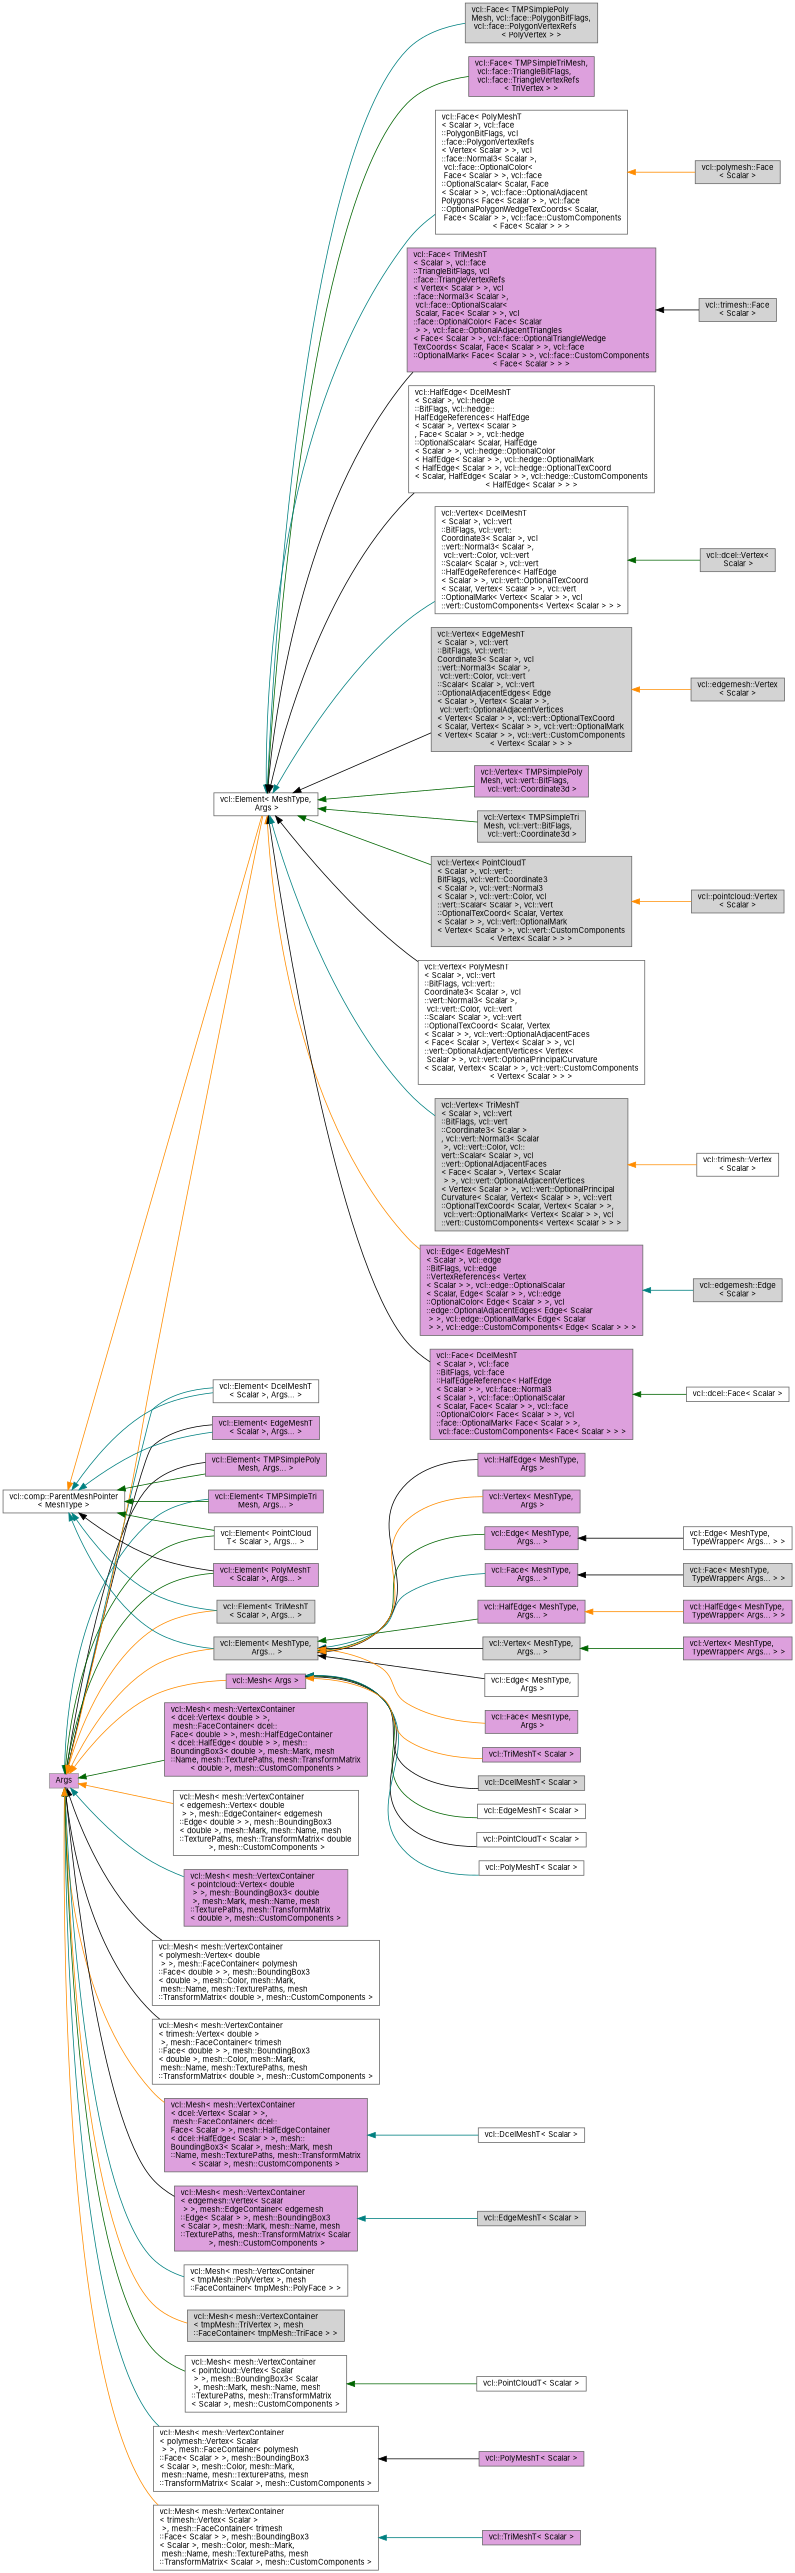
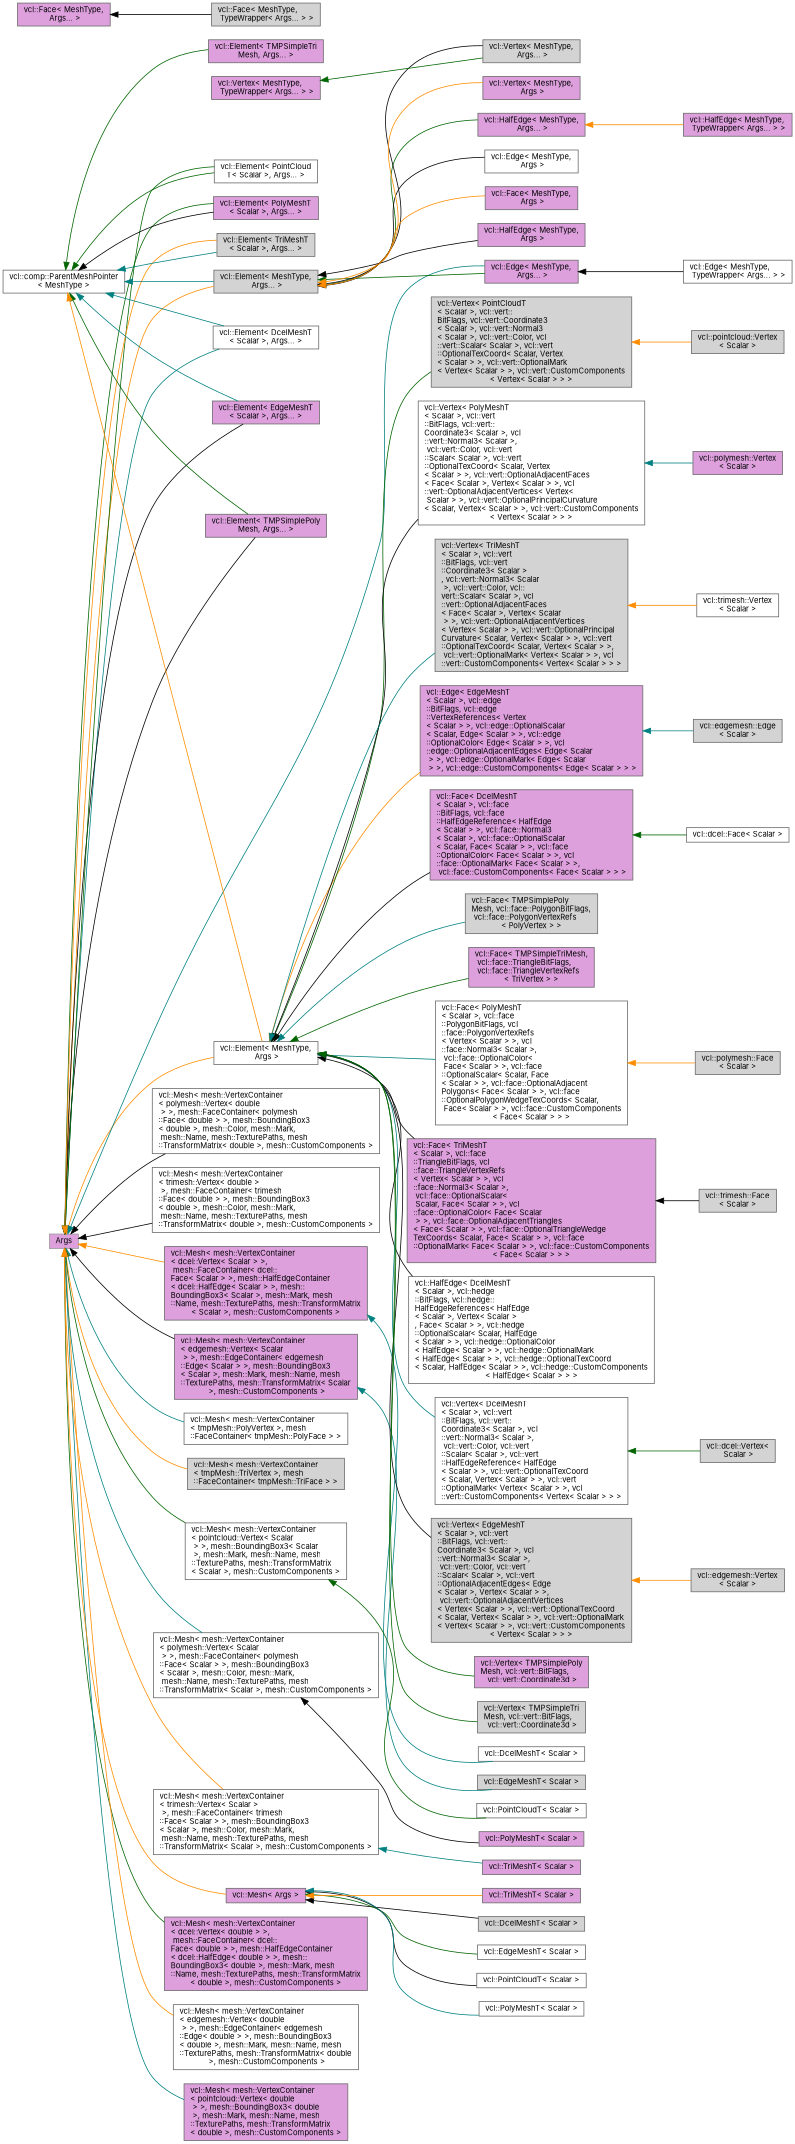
  digraph {
    fontname=Inter
    rankdir=LR
    node [color=grey40 fillcolor=plum fontname=Inter fontsize=10 shape=box style=filled]
    edge [color=teal dir=back fontname=Inter fontsize=10 labelfontname=Helvetica labelfontsize=10 style=solid]
    n1 [color=grey60 height=0.2 label=Args width=0.4]
    n2 [fillcolor=lightgrey height=0.2 label="vcl::Element\< MeshType,\l Args... \>" width=0.4]
    n3 [fillcolor=white height=0.2 label="vcl::Element\< DcelMeshT\l\< Scalar \>, Args... \>" width=0.4]
    n4 [height=0.2 label="vcl::Element\< EdgeMeshT\l\< Scalar \>, Args... \>" width=0.4]
    n5 [height=0.2 label="vcl::Element\< TMPSimplePoly\lMesh, Args... \>" width=0.4]
    n6 [height=0.2 label="vcl::Element\< TMPSimpleTri\lMesh, Args... \>" width=0.4]
    n7 [fillcolor=white height=0.2 label="vcl::Element\< PointCloud\lT\< Scalar \>, Args... \>" width=0.4]
    n8 [height=0.2 label="vcl::Element\< PolyMeshT\l\< Scalar \>, Args... \>" width=0.4]
    n9 [fillcolor=lightgrey height=0.2 label="vcl::Element\< TriMeshT\l\< Scalar \>, Args... \>" width=0.4]
    n10 [height=0.2 label="vcl::Mesh\< mesh::VertexContainer\l\< dcel::Vertex\< double \> \>,\l mesh::FaceContainer\< dcel::\lFace\< double \> \>, mesh::HalfEdgeContainer\l\< dcel::HalfEdge\< double \> \>, mesh::\lBoundingBox3\< double \>, mesh::Mark, mesh\l::Name, mesh::TexturePaths, mesh::TransformMatrix\l\< double \>, mesh::CustomComponents \>" width=0.4]
    n11 [fillcolor=white height=0.2 label="vcl::Mesh\< mesh::VertexContainer\l\< edgemesh::Vertex\< double\l \> \>, mesh::EdgeContainer\< edgemesh\l::Edge\< double \> \>, mesh::BoundingBox3\l\< double \>, mesh::Mark, mesh::Name, mesh\l::TexturePaths, mesh::TransformMatrix\< double\l \>, mesh::CustomComponents \>" width=0.4]
    n12 [height=0.2 label="vcl::Mesh\< mesh::VertexContainer\l\< pointcloud::Vertex\< double\l \> \>, mesh::BoundingBox3\< double\l \>, mesh::Mark, mesh::Name, mesh\l::TexturePaths, mesh::TransformMatrix\l\< double \>, mesh::CustomComponents \>" width=0.4]
    n13 [fillcolor=white height=0.2 label="vcl::Mesh\< mesh::VertexContainer\l\< polymesh::Vertex\< double\l \> \>, mesh::FaceContainer\< polymesh\l::Face\< double \> \>, mesh::BoundingBox3\l\< double \>, mesh::Color, mesh::Mark,\l mesh::Name, mesh::TexturePaths, mesh\l::TransformMatrix\< double \>, mesh::CustomComponents \>" width=0.4]
    n14 [fillcolor=white height=0.2 label="vcl::Mesh\< mesh::VertexContainer\l\< trimesh::Vertex\< double \>\l \>, mesh::FaceContainer\< trimesh\l::Face\< double \> \>, mesh::BoundingBox3\l\< double \>, mesh::Color, mesh::Mark,\l mesh::Name, mesh::TexturePaths, mesh\l::TransformMatrix\< double \>, mesh::CustomComponents \>" width=0.4]
    n15 [height=0.2 label="vcl::Mesh\< mesh::VertexContainer\l\< dcel::Vertex\< Scalar \> \>,\l mesh::FaceContainer\< dcel::\lFace\< Scalar \> \>, mesh::HalfEdgeContainer\l\< dcel::HalfEdge\< Scalar \> \>, mesh::\lBoundingBox3\< Scalar \>, mesh::Mark, mesh\l::Name, mesh::TexturePaths, mesh::TransformMatrix\l\< Scalar \>, mesh::CustomComponents \>" width=0.4]
    n16 [height=0.2 label="vcl::Mesh\< mesh::VertexContainer\l\< edgemesh::Vertex\< Scalar\l \> \>, mesh::EdgeContainer\< edgemesh\l::Edge\< Scalar \> \>, mesh::BoundingBox3\l\< Scalar \>, mesh::Mark, mesh::Name, mesh\l::TexturePaths, mesh::TransformMatrix\< Scalar\l \>, mesh::CustomComponents \>" width=0.4]
    n17 [fillcolor=white height=0.2 label="vcl::Mesh\< mesh::VertexContainer\l\< tmpMesh::PolyVertex \>, mesh\l::FaceContainer\< tmpMesh::PolyFace \> \>" width=0.4]
    n18 [fillcolor=lightgrey height=0.2 label="vcl::Mesh\< mesh::VertexContainer\l\< tmpMesh::TriVertex \>, mesh\l::FaceContainer\< tmpMesh::TriFace \> \>" width=0.4]
    n19 [fillcolor=white height=0.2 label="vcl::Mesh\< mesh::VertexContainer\l\< pointcloud::Vertex\< Scalar\l \> \>, mesh::BoundingBox3\< Scalar\l \>, mesh::Mark, mesh::Name, mesh\l::TexturePaths, mesh::TransformMatrix\l\< Scalar \>, mesh::CustomComponents \>" width=0.4]
    n20 [fillcolor=white height=0.2 label="vcl::Mesh\< mesh::VertexContainer\l\< polymesh::Vertex\< Scalar\l \> \>, mesh::FaceContainer\< polymesh\l::Face\< Scalar \> \>, mesh::BoundingBox3\l\< Scalar \>, mesh::Color, mesh::Mark,\l mesh::Name, mesh::TexturePaths, mesh\l::TransformMatrix\< Scalar \>, mesh::CustomComponents \>" width=0.4]
    n21 [fillcolor=white height=0.2 label="vcl::Mesh\< mesh::VertexContainer\l\< trimesh::Vertex\< Scalar \>\l \>, mesh::FaceContainer\< trimesh\l::Face\< Scalar \> \>, mesh::BoundingBox3\l\< Scalar \>, mesh::Color, mesh::Mark,\l mesh::Name, mesh::TexturePaths, mesh\l::TransformMatrix\< Scalar \>, mesh::CustomComponents \>" width=0.4]
    n22 [fillcolor=white height=0.2 label="vcl::Element\< MeshType,\l Args \>" width=0.4]
    n23 [height=0.2 label="vcl::Mesh\< Args \>" width=0.4]
    n24 [height=0.2 label="vcl::Edge\< MeshType,\l Args... \>" width=0.4]
    n25 [height=0.2 label="vcl::Face\< MeshType,\l Args... \>" width=0.4]
    n26 [height=0.2 label="vcl::HalfEdge\< MeshType,\l Args... \>" width=0.4]
    n27 [fillcolor=lightgrey height=0.2 label="vcl::Vertex\< MeshType,\l Args... \>" width=0.4]
    n28 [fillcolor=white height=0.2 label="vcl::Edge\< MeshType,\l Args \>" width=0.4]
    n29 [height=0.2 label="vcl::Face\< MeshType,\l Args \>" width=0.4]
    n30 [height=0.2 label="vcl::HalfEdge\< MeshType,\l Args \>" width=0.4]
    n31 [height=0.2 label="vcl::Vertex\< MeshType,\l Args \>" width=0.4]
    n32 [fillcolor=white height=0.2 label="vcl::DcelMeshT\< Scalar \>" width=0.4]
    n33 [fillcolor=lightgrey height=0.2 label="vcl::EdgeMeshT\< Scalar \>" width=0.4]
    n34 [fillcolor=white height=0.2 label="vcl::PointCloudT\< Scalar \>" width=0.4]
    n35 [height=0.2 label="vcl::PolyMeshT\< Scalar \>" width=0.4]
    n36 [height=0.2 label="vcl::TriMeshT\< Scalar \>" width=0.4]
    n37 [height=0.2 label="vcl::Edge\< EdgeMeshT\l\< Scalar \>, vcl::edge\l::BitFlags, vcl::edge\l::VertexReferences\< Vertex\l\< Scalar \> \>, vcl::edge::OptionalScalar\l\< Scalar, Edge\< Scalar \> \>, vcl::edge\l::OptionalColor\< Edge\< Scalar \> \>, vcl\l::edge::OptionalAdjacentEdges\< Edge\< Scalar\l \> \>, vcl::edge::OptionalMark\< Edge\< Scalar\l \> \>, vcl::edge::CustomComponents\< Edge\< Scalar \> \> \>" width=0.4]
    n38 [height=0.2 label="vcl::Face\< DcelMeshT\l\< Scalar \>, vcl::face\l::BitFlags, vcl::face\l::HalfEdgeReference\< HalfEdge\l\< Scalar \> \>, vcl::face::Normal3\l\< Scalar \>, vcl::face::OptionalScalar\l\< Scalar, Face\< Scalar \> \>, vcl::face\l::OptionalColor\< Face\< Scalar \> \>, vcl\l::face::OptionalMark\< Face\< Scalar \> \>,\l vcl::face::CustomComponents\< Face\< Scalar \> \> \>" width=0.4]
    n39 [fillcolor=lightgrey height=0.2 label="vcl::Face\< TMPSimplePoly\lMesh, vcl::face::PolygonBitFlags,\l vcl::face::PolygonVertexRefs\l\< PolyVertex \> \>" width=0.4]
    n40 [height=0.2 label="vcl::Face\< TMPSimpleTriMesh,\l vcl::face::TriangleBitFlags,\l vcl::face::TriangleVertexRefs\l\< TriVertex \> \>" width=0.4]
    n41 [fillcolor=white height=0.2 label="vcl::Face\< PolyMeshT\l\< Scalar \>, vcl::face\l::PolygonBitFlags, vcl\l::face::PolygonVertexRefs\l\< Vertex\< Scalar \> \>, vcl\l::face::Normal3\< Scalar \>,\l vcl::face::OptionalColor\<\l Face\< Scalar \> \>, vcl::face\l::OptionalScalar\< Scalar, Face\l\< Scalar \> \>, vcl::face::OptionalAdjacent\lPolygons\< Face\< Scalar \> \>, vcl::face\l::OptionalPolygonWedgeTexCoords\< Scalar,\l Face\< Scalar \> \>, vcl::face::CustomComponents\l\< Face\< Scalar \> \> \>" width=0.4]
    n42 [height=0.2 label="vcl::Face\< TriMeshT\l\< Scalar \>, vcl::face\l::TriangleBitFlags, vcl\l::face::TriangleVertexRefs\l\< Vertex\< Scalar \> \>, vcl\l::face::Normal3\< Scalar \>,\l vcl::face::OptionalScalar\<\l Scalar, Face\< Scalar \> \>, vcl\l::face::OptionalColor\< Face\< Scalar\l \> \>, vcl::face::OptionalAdjacentTriangles\l\< Face\< Scalar \> \>, vcl::face::OptionalTriangleWedge\lTexCoords\< Scalar, Face\< Scalar \> \>, vcl::face\l::OptionalMark\< Face\< Scalar \> \>, vcl::face::CustomComponents\l\< Face\< Scalar \> \> \>" width=0.4]
    n43 [fillcolor=white height=0.2 label="vcl::HalfEdge\< DcelMeshT\l\< Scalar \>, vcl::hedge\l::BitFlags, vcl::hedge::\lHalfEdgeReferences\< HalfEdge\l\< Scalar \>, Vertex\< Scalar \>\l, Face\< Scalar \> \>, vcl::hedge\l::OptionalScalar\< Scalar, HalfEdge\l\< Scalar \> \>, vcl::hedge::OptionalColor\l\< HalfEdge\< Scalar \> \>, vcl::hedge::OptionalMark\l\< HalfEdge\< Scalar \> \>, vcl::hedge::OptionalTexCoord\l\< Scalar, HalfEdge\< Scalar \> \>, vcl::hedge::CustomComponents\l\< HalfEdge\< Scalar \> \> \>" width=0.4]
    n44 [fillcolor=white height=0.2 label="vcl::Vertex\< DcelMeshT\l\< Scalar \>, vcl::vert\l::BitFlags, vcl::vert::\lCoordinate3\< Scalar \>, vcl\l::vert::Normal3\< Scalar \>,\l vcl::vert::Color, vcl::vert\l::Scalar\< Scalar \>, vcl::vert\l::HalfEdgeReference\< HalfEdge\l\< Scalar \> \>, vcl::vert::OptionalTexCoord\l\< Scalar, Vertex\< Scalar \> \>, vcl::vert\l::OptionalMark\< Vertex\< Scalar \> \>, vcl\l::vert::CustomComponents\< Vertex\< Scalar \> \> \>" width=0.4]
    n45 [fillcolor=lightgrey height=0.2 label="vcl::Vertex\< EdgeMeshT\l\< Scalar \>, vcl::vert\l::BitFlags, vcl::vert::\lCoordinate3\< Scalar \>, vcl\l::vert::Normal3\< Scalar \>,\l vcl::vert::Color, vcl::vert\l::Scalar\< Scalar \>, vcl::vert\l::OptionalAdjacentEdges\< Edge\l\< Scalar \>, Vertex\< Scalar \> \>,\l vcl::vert::OptionalAdjacentVertices\l\< Vertex\< Scalar \> \>, vcl::vert::OptionalTexCoord\l\< Scalar, Vertex\< Scalar \> \>, vcl::vert::OptionalMark\l\< Vertex\< Scalar \> \>, vcl::vert::CustomComponents\l\< Vertex\< Scalar \> \> \>" width=0.4]
    n46 [height=0.2 label="vcl::Vertex\< TMPSimplePoly\lMesh, vcl::vert::BitFlags,\l vcl::vert::Coordinate3d \>" width=0.4]
    n47 [fillcolor=lightgrey height=0.2 label="vcl::Vertex\< TMPSimpleTri\lMesh, vcl::vert::BitFlags,\l vcl::vert::Coordinate3d \>" width=0.4]
    n48 [fillcolor=lightgrey height=0.2 label="vcl::Vertex\< PointCloudT\l\< Scalar \>, vcl::vert::\lBitFlags, vcl::vert::Coordinate3\l\< Scalar \>, vcl::vert::Normal3\l\< Scalar \>, vcl::vert::Color, vcl\l::vert::Scalar\< Scalar \>, vcl::vert\l::OptionalTexCoord\< Scalar, Vertex\l\< Scalar \> \>, vcl::vert::OptionalMark\l\< Vertex\< Scalar \> \>, vcl::vert::CustomComponents\l\< Vertex\< Scalar \> \> \>" width=0.4]
    n49 [fillcolor=white height=0.2 label="vcl::Vertex\< PolyMeshT\l\< Scalar \>, vcl::vert\l::BitFlags, vcl::vert::\lCoordinate3\< Scalar \>, vcl\l::vert::Normal3\< Scalar \>,\l vcl::vert::Color, vcl::vert\l::Scalar\< Scalar \>, vcl::vert\l::OptionalTexCoord\< Scalar, Vertex\l\< Scalar \> \>, vcl::vert::OptionalAdjacentFaces\l\< Face\< Scalar \>, Vertex\< Scalar \> \>, vcl\l::vert::OptionalAdjacentVertices\< Vertex\<\l Scalar \> \>, vcl::vert::OptionalPrincipalCurvature\l\< Scalar, Vertex\< Scalar \> \>, vcl::vert::CustomComponents\l\< Vertex\< Scalar \> \> \>" width=0.4]
    n50 [fillcolor=lightgrey height=0.2 label="vcl::Vertex\< TriMeshT\l\< Scalar \>, vcl::vert\l::BitFlags, vcl::vert\l::Coordinate3\< Scalar \>\l, vcl::vert::Normal3\< Scalar\l \>, vcl::vert::Color, vcl::\lvert::Scalar\< Scalar \>, vcl\l::vert::OptionalAdjacentFaces\l\< Face\< Scalar \>, Vertex\< Scalar\l \> \>, vcl::vert::OptionalAdjacentVertices\l\< Vertex\< Scalar \> \>, vcl::vert::OptionalPrincipal\lCurvature\< Scalar, Vertex\< Scalar \> \>, vcl::vert\l::OptionalTexCoord\< Scalar, Vertex\< Scalar \> \>,\l vcl::vert::OptionalMark\< Vertex\< Scalar \> \>, vcl\l::vert::CustomComponents\< Vertex\< Scalar \> \> \>" width=0.4]
    n51 [fillcolor=lightgrey height=0.2 label="vcl::DcelMeshT\< Scalar \>" width=0.4]
    n52 [fillcolor=white height=0.2 label="vcl::EdgeMeshT\< Scalar \>" width=0.4]
    n53 [fillcolor=white height=0.2 label="vcl::PointCloudT\< Scalar \>" width=0.4]
    n54 [fillcolor=white height=0.2 label="vcl::PolyMeshT\< Scalar \>" width=0.4]
    n55 [height=0.2 label="vcl::TriMeshT\< Scalar \>" width=0.4]
    n56 [fillcolor=white height=0.2 label="vcl::Edge\< MeshType,\l TypeWrapper\< Args... \> \>" width=0.4]
    n57 [fillcolor=lightgrey height=0.2 label="vcl::Face\< MeshType,\l TypeWrapper\< Args... \> \>" width=0.4]
    n58 [height=0.2 label="vcl::HalfEdge\< MeshType,\l TypeWrapper\< Args... \> \>" width=0.4]
    n59 [height=0.2 label="vcl::Vertex\< MeshType,\l TypeWrapper\< Args... \> \>" width=0.4]
    n60 [fillcolor=lightgrey height=0.2 label="vcl::edgemesh::Edge\l\< Scalar \>" width=0.4]
    n61 [fillcolor=white height=0.2 label="vcl::dcel::Face\< Scalar \>" width=0.4]
    n62 [fillcolor=lightgrey height=0.2 label="vcl::polymesh::Face\l\< Scalar \>" width=0.4]
    n63 [fillcolor=lightgrey height=0.2 label="vcl::trimesh::Face\l\< Scalar \>" width=0.4]
    n64 [fillcolor=lightgrey height=0.2 label="vcl::dcel::Vertex\<\l Scalar \>" width=0.4]
    n65 [fillcolor=lightgrey height=0.2 label="vcl::edgemesh::Vertex\l\< Scalar \>" width=0.4]
    n66 [fillcolor=lightgrey height=0.2 label="vcl::pointcloud::Vertex\l\< Scalar \>" width=0.4]
+   n67 [height=0.2 label="vcl::polymesh::Vertex\l\< Scalar \>" width=0.4]
    n68 [fillcolor=white height=0.2 label="vcl::trimesh::Vertex\l\< Scalar \>" width=0.4]
    n69 [fillcolor=white height=0.2 label="vcl::comp::ParentMeshPointer\l\< MeshType \>" width=0.4]
    n1 -> n2 [color=darkorange]
    n1 -> n3
    n1 -> n4 [color=black]
    n1 -> n5 [color=black]
-   n1 -> n6
+   n1 -> n24
    n1 -> n7 [color=darkgreen]
    n1 -> n8 [color=darkgreen]
    n1 -> n9 [color=darkorange]
    n1 -> n10 [color=darkgreen]
    n1 -> n11 [color=darkorange]
    n1 -> n12
    n1 -> n13 [color=black]
    n1 -> n14 [color=black]
    n1 -> n15 [color=darkorange]
    n1 -> n16 [color=black]
    n1 -> n17
    n1 -> n18 [color=darkorange]
    n1 -> n19 [color=darkgreen]
    n1 -> n20
    n1 -> n21 [color=darkorange]
    n1 -> n22 [color=darkorange]
    n1 -> n23 [color=darkorange]
    n2 -> n24 [color=darkgreen]
-   n2 -> n25
    n2 -> n26 [color=darkgreen]
    n2 -> n27 [color=black]
    n2 -> n28 [color=black]
    n2 -> n29 [color=darkorange]
    n2 -> n30 [color=black]
    n2 -> n31 [color=darkorange]
    n15 -> n32
    n16 -> n33
    n19 -> n34 [color=darkgreen]
    n20 -> n35 [color=black]
    n21 -> n36
    n22 -> n37 [color=darkorange]
    n22 -> n38 [color=black]
    n22 -> n39
    n22 -> n40 [color=darkgreen]
    n22 -> n41
    n22 -> n42 [color=black]
    n22 -> n43 [color=black]
    n22 -> n44
    n22 -> n45 [color=black]
    n22 -> n46 [color=darkgreen]
    n22 -> n47 [color=darkgreen]
    n22 -> n48 [color=darkgreen]
    n22 -> n49 [color=black]
    n22 -> n50
    n23 -> n51 [color=black]
    n23 -> n52 [color=darkgreen]
    n23 -> n53 [color=black]
    n23 -> n54
    n23 -> n55 [color=darkorange]
    n24 -> n56 [color=black]
    n25 -> n57 [color=black]
    n26 -> n58 [color=darkorange]
-   n27 -> n59 [color=darkgreen]
+   n59 -> n27 [color=darkgreen]
    n37 -> n60
    n38 -> n61 [color=darkgreen]
    n41 -> n62 [color=darkorange]
    n42 -> n63 [color=black]
    n44 -> n64 [color=darkgreen]
    n45 -> n65 [color=darkorange]
    n48 -> n66 [color=darkorange]
+   n49 -> n67
    n50 -> n68 [color=darkorange]
    n69 -> n2
    n69 -> n3
    n69 -> n4
    n69 -> n5 [color=darkgreen]
    n69 -> n6 [color=darkgreen]
    n69 -> n7 [color=darkgreen]
    n69 -> n8 [color=black]
    n69 -> n9
    n69 -> n22 [color=darkorange]
  }
